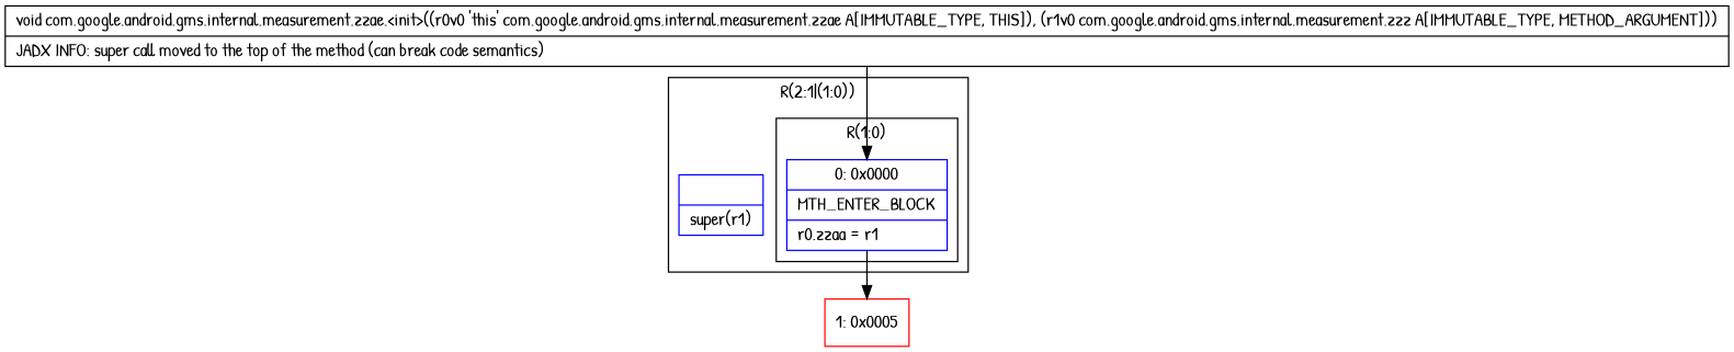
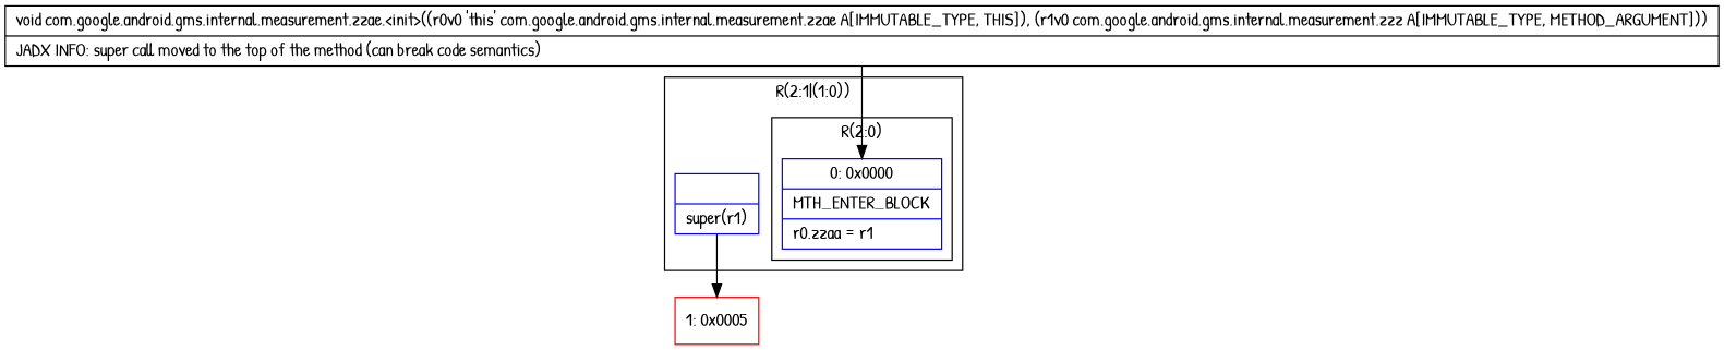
  digraph {
    fontname="Patrick Hand"
    node [color=blue shape=record fontname="Patrick Hand"]
    edge [fontname="Patrick Hand"]
    n1 [label="{0\:\ 0x0000|MTH_ENTER_BLOCK\l|r0.zzaa = r1\l}"]
    n2 [label="{|super(r1)\l}"]
    n3 [color=red label="{1\:\ 0x0005}"]
    n4 [label="{void com.google.android.gms.internal.measurement.zzae.\<init\>((r0v0 'this' com.google.android.gms.internal.measurement.zzae A[IMMUTABLE_TYPE, THIS]), (r1v0 com.google.android.gms.internal.measurement.zzz A[IMMUTABLE_TYPE, METHOD_ARGUMENT]))  | JADX INFO: super call moved to the top of the method (can break code semantics)\l}" color=""]
    subgraph cluster_1 {
      label="R(2:1|(1:0))"
      n2
      subgraph cluster_2 {
-       label="R(1:0)"
+       label="R(2:0)"
        n1
      }
    }
-   n1 -> n3
+   n2 -> n3
    n4 -> n1
  }
